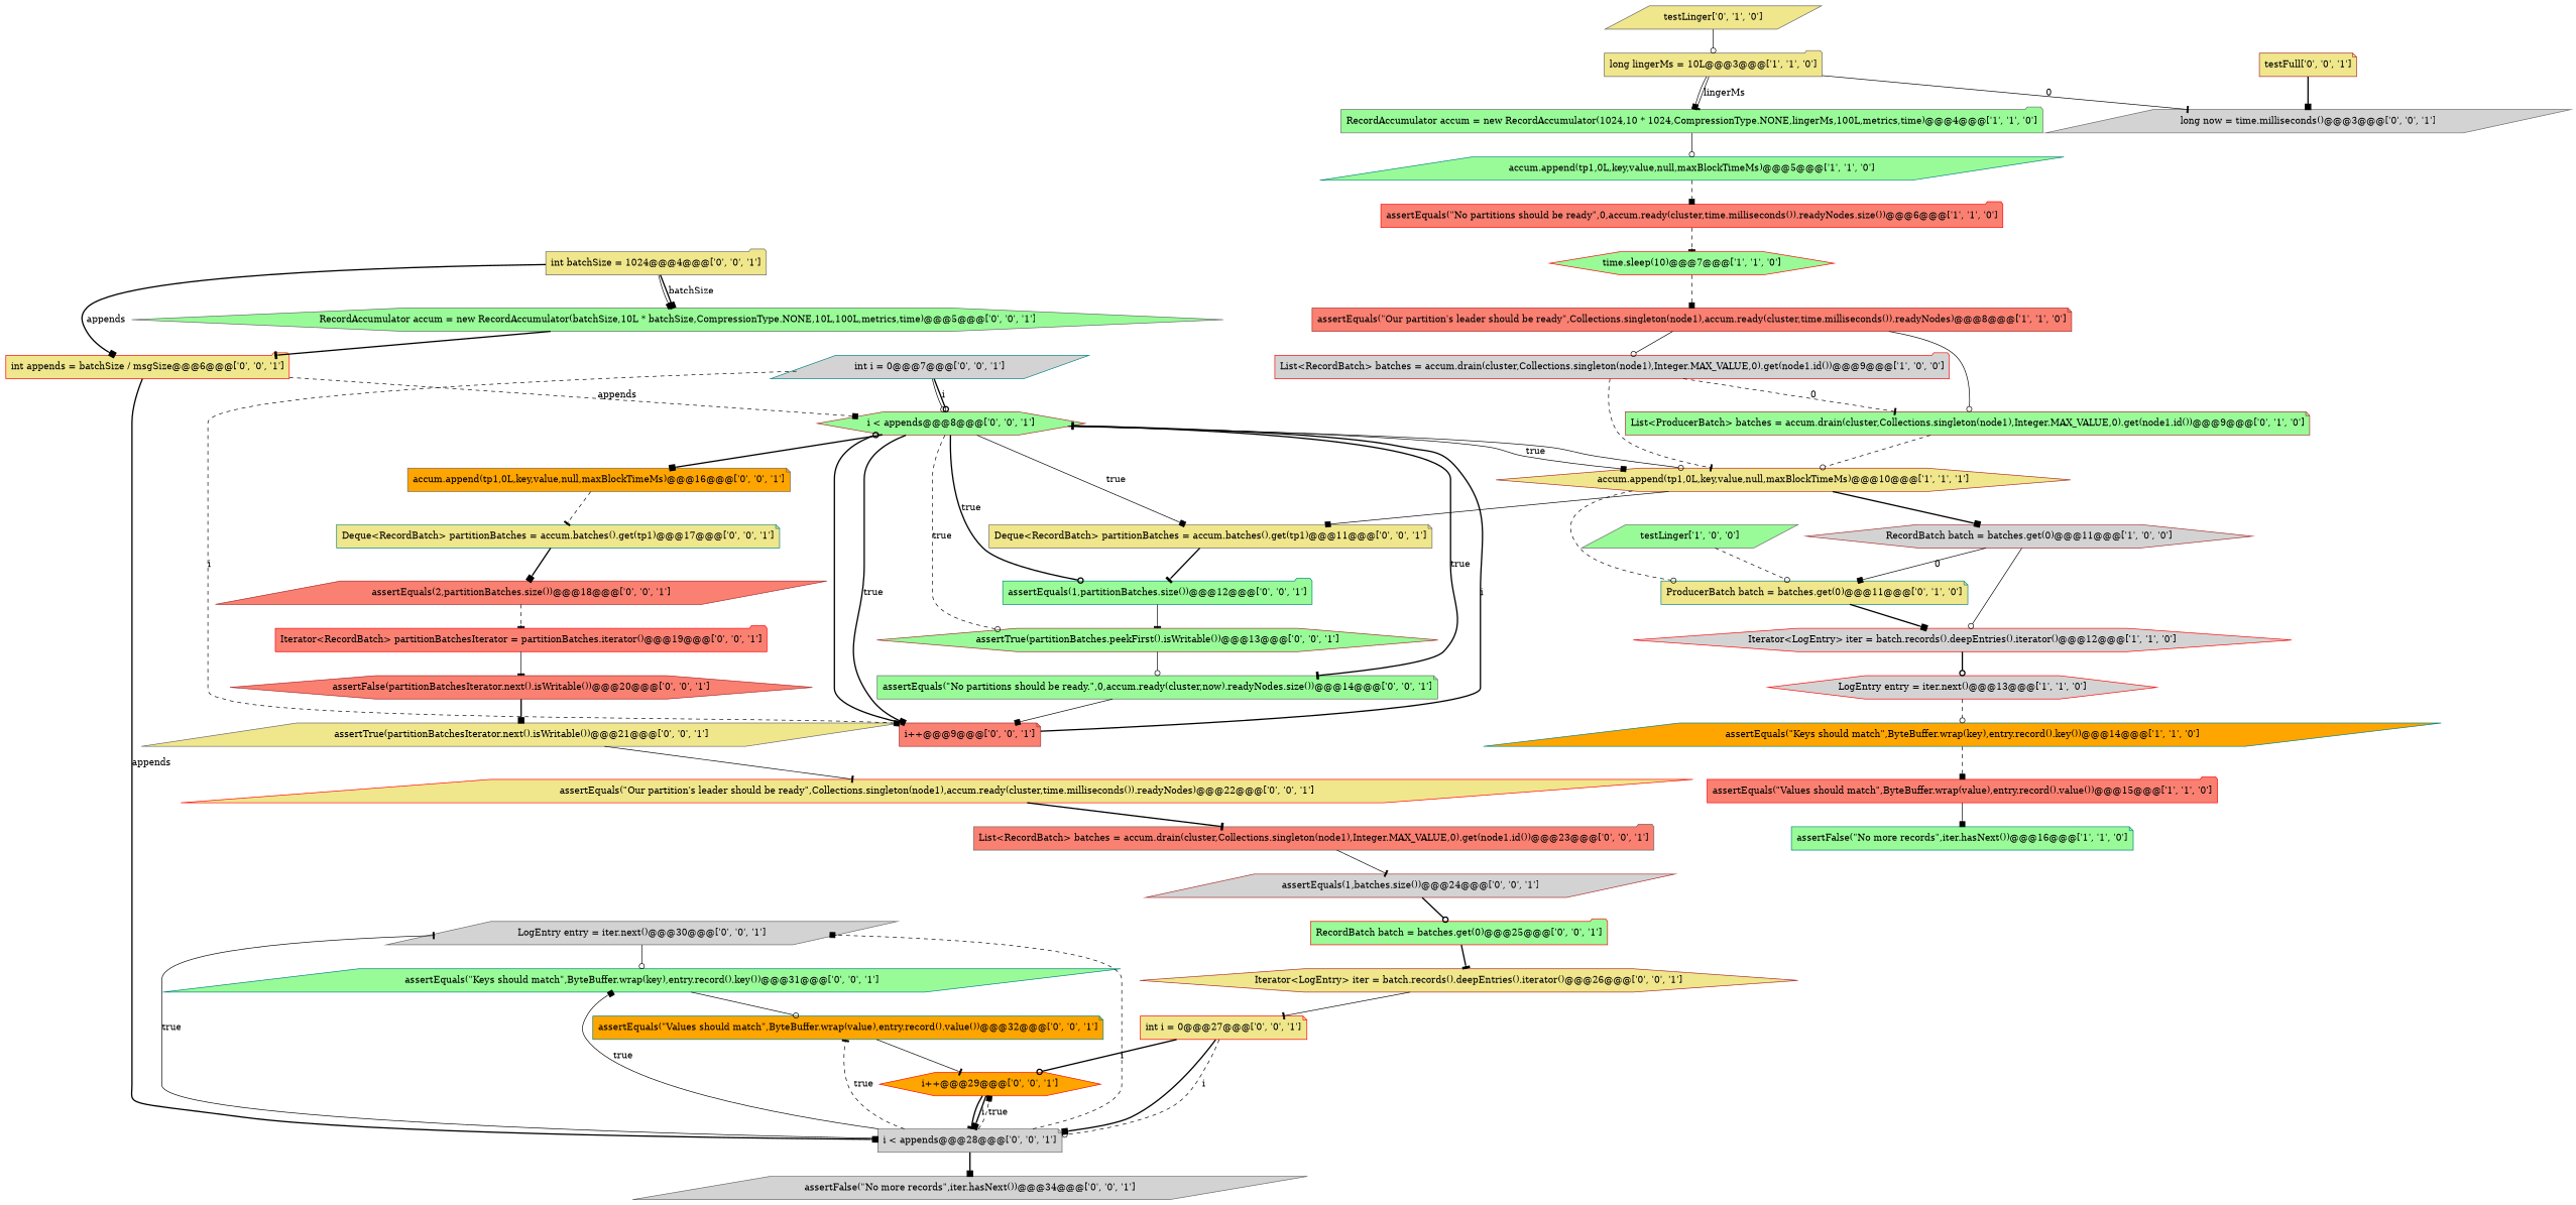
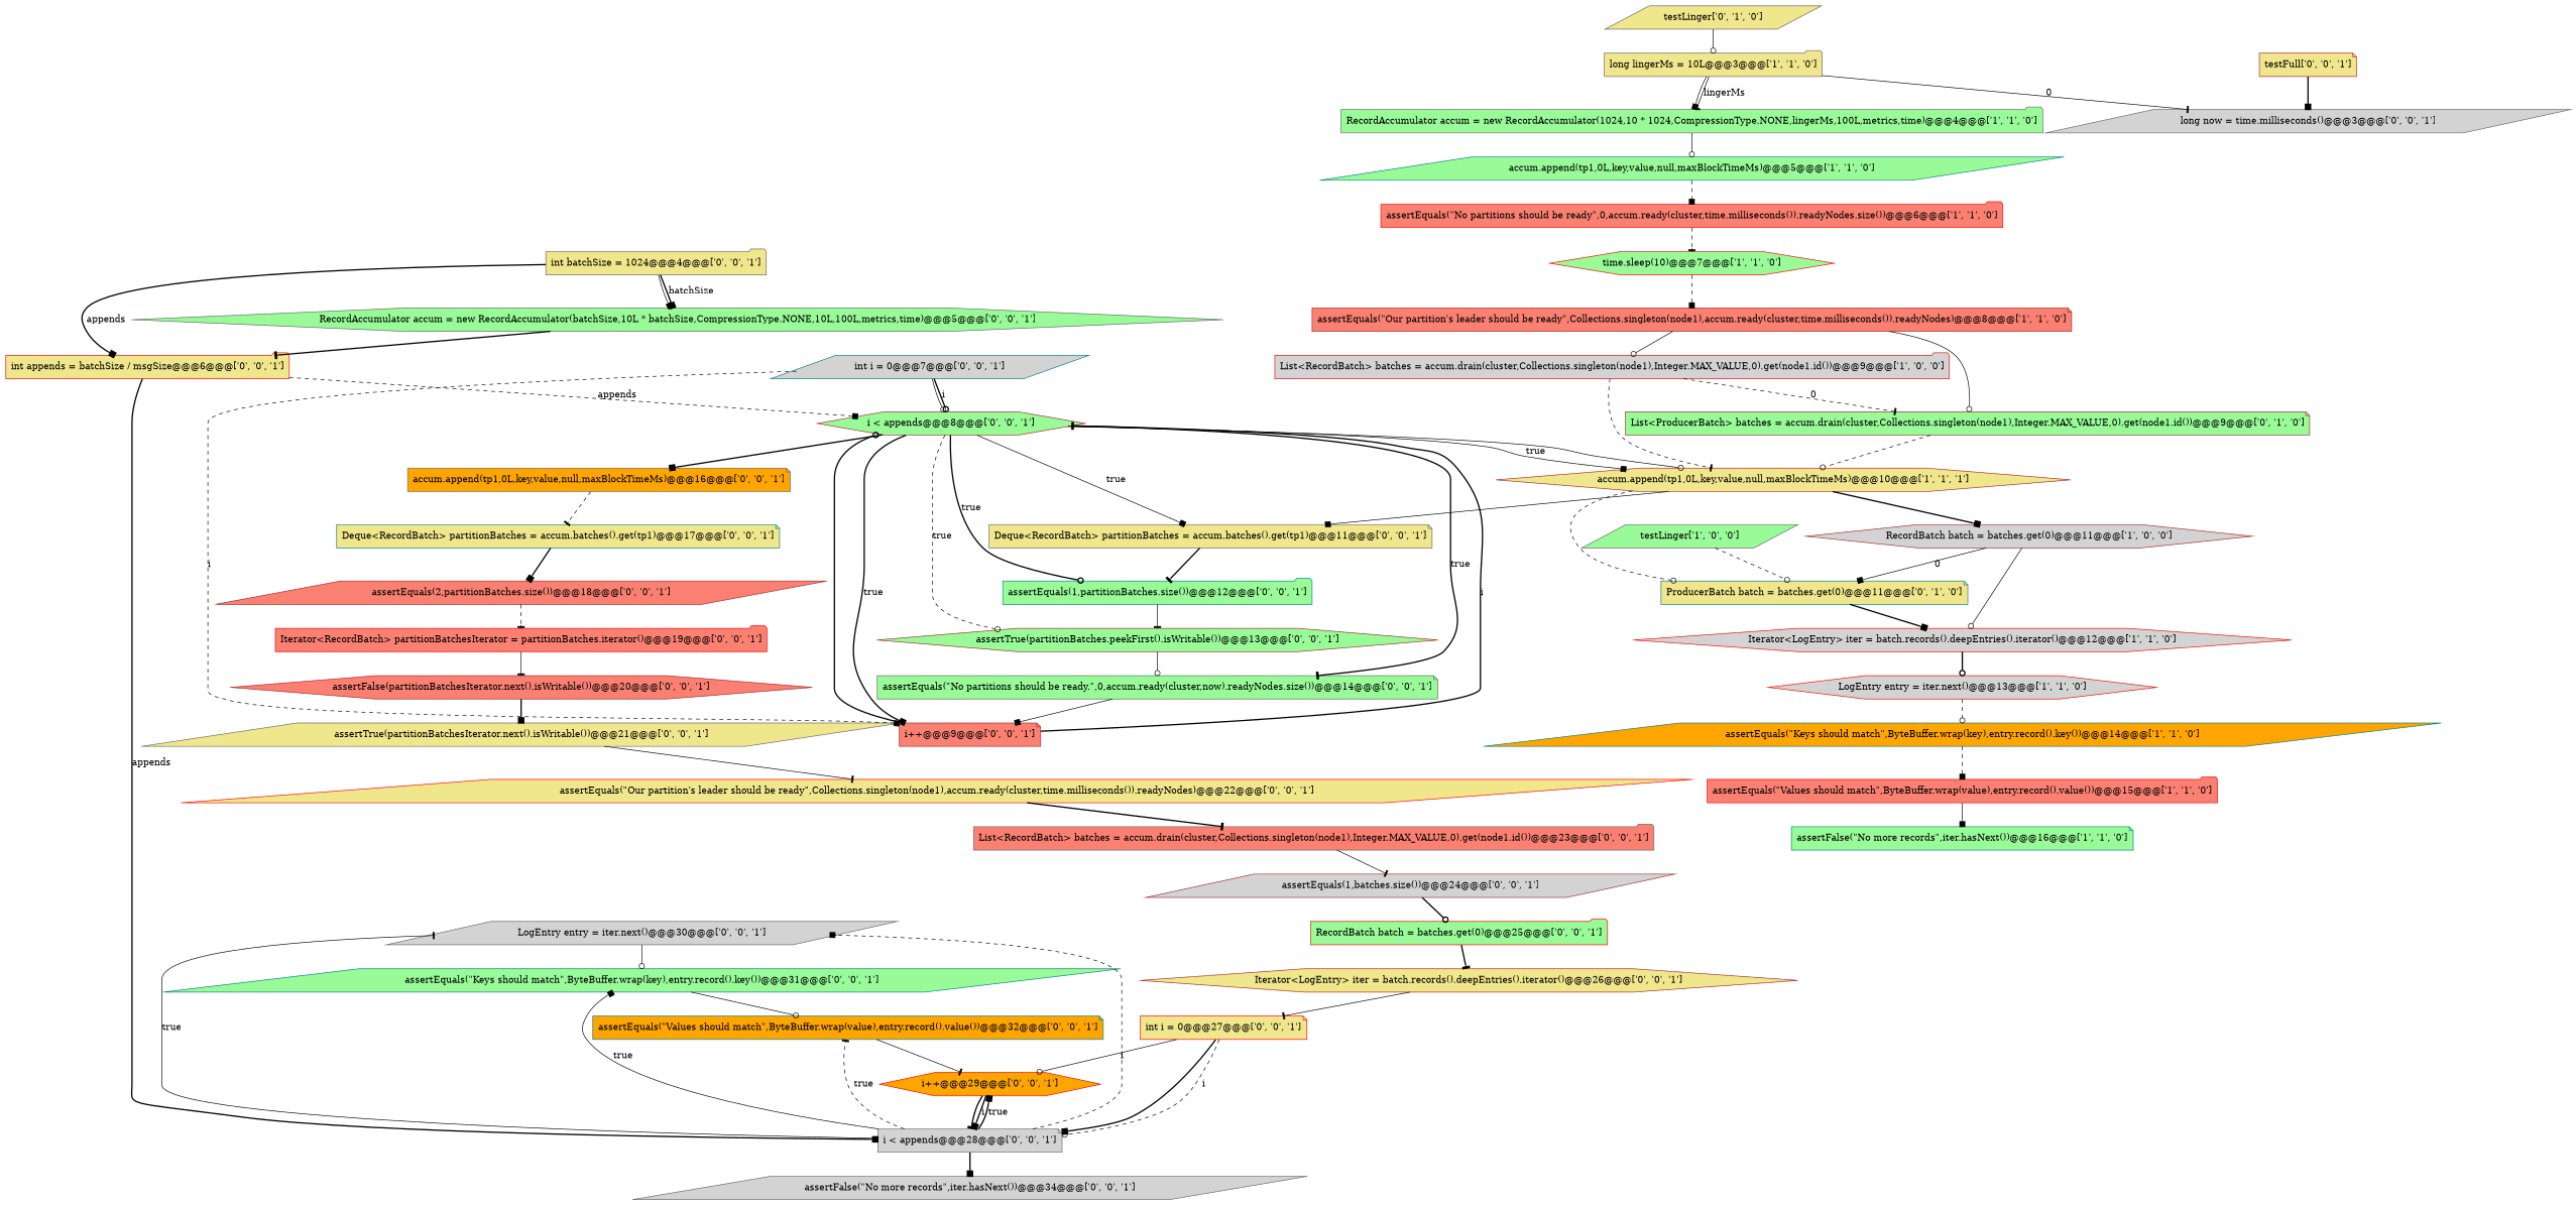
  digraph {
    node [color=gray40 fillcolor=palegreen shape=parallelogram style=filled]
    edge [arrowhead=box style=solid]
    n1 [fillcolor=lightgrey label="LogEntry entry = iter.next()@@@30@@@['0', '0', '1']"]
    n2 [color=teal label="assertEquals(\"Keys should match\",ByteBuffer.wrap(key),entry.record().key())@@@31@@@['0', '0', '1']"]
    n3 [color=teal fillcolor=orange label="assertEquals(\"Values should match\",ByteBuffer.wrap(value),entry.record().value())@@@32@@@['0', '0', '1']" shape=note]
    n4 [fillcolor=khaki label="int batchSize = 1024@@@4@@@['0', '0', '1']" shape=folder]
    n5 [color=red fillcolor=khaki label="int appends = batchSize / msgSize@@@6@@@['0', '0', '1']" shape=folder]
    n6 [label="RecordAccumulator accum = new RecordAccumulator(batchSize,10L * batchSize,CompressionType.NONE,10L,100L,metrics,time)@@@5@@@['0', '0', '1']" shape=hexagon]
    n7 [color=brown label="i < appends@@@8@@@['0', '0', '1']" shape=hexagon]
    n8 [fillcolor=lightgrey label="i < appends@@@28@@@['0', '0', '1']" shape=note]
    n9 [color=red fillcolor=lightgrey label="List<RecordBatch> batches = accum.drain(cluster,Collections.singleton(node1),Integer.MAX_VALUE,0).get(node1.id())@@@9@@@['1', '0', '0']" shape=folder]
    n10 [color=brown label="List<ProducerBatch> batches = accum.drain(cluster,Collections.singleton(node1),Integer.MAX_VALUE,0).get(node1.id())@@@9@@@['0', '1', '0']" shape=note]
    n11 [color=brown fillcolor=khaki label="accum.append(tp1,0L,key,value,null,maxBlockTimeMs)@@@10@@@['1', '1', '1']" shape=hexagon]
    n12 [color=teal fillcolor=khaki label="ProducerBatch batch = batches.get(0)@@@11@@@['0', '1', '0']" shape=note]
    n13 [color=brown fillcolor=lightgrey label="RecordBatch batch = batches.get(0)@@@11@@@['1', '0', '0']" shape=hexagon]
    n14 [fillcolor=khaki label="Deque<RecordBatch> partitionBatches = accum.batches().get(tp1)@@@11@@@['0', '0', '1']" shape=note]
    n15 [color=red fillcolor=orange label="i++@@@29@@@['0', '0', '1']" shape=hexagon]
    n16 [color=red fillcolor=salmon label="Iterator<RecordBatch> partitionBatchesIterator = partitionBatches.iterator()@@@19@@@['0', '0', '1']" shape=folder]
    n17 [color=brown fillcolor=salmon label="assertFalse(partitionBatchesIterator.next().isWritable())@@@20@@@['0', '0', '1']" shape=hexagon]
    n18 [fillcolor=khaki label="assertTrue(partitionBatchesIterator.next().isWritable())@@@21@@@['0', '0', '1']"]
    n19 [color=teal fillcolor=lightgrey label="int i = 0@@@7@@@['0', '0', '1']"]
    n20 [color=brown fillcolor=salmon label="i++@@@9@@@['0', '0', '1']" shape=note]
    n21 [color=brown label="assertTrue(partitionBatches.peekFirst().isWritable())@@@13@@@['0', '0', '1']" shape=hexagon]
    n22 [label="assertEquals(\"No partitions should be ready.\",0,accum.ready(cluster,now).readyNodes.size())@@@14@@@['0', '0', '1']" shape=note]
    n23 [color=teal label="assertEquals(1,partitionBatches.size())@@@12@@@['0', '0', '1']" shape=folder]
    n24 [fillcolor=orange label="accum.append(tp1,0L,key,value,null,maxBlockTimeMs)@@@16@@@['0', '0', '1']" shape=note]
    n25 [fillcolor=lightgrey label="assertFalse(\"No more records\",iter.hasNext())@@@34@@@['0', '0', '1']"]
    n26 [label="testLinger['1', '0', '0']"]
    n27 [fillcolor=khaki label="long lingerMs = 10L@@@3@@@['1', '1', '0']" shape=folder]
    n28 [label="RecordAccumulator accum = new RecordAccumulator(1024,10 * 1024,CompressionType.NONE,lingerMs,100L,metrics,time)@@@4@@@['1', '1', '0']" shape=folder]
    n29 [fillcolor=lightgrey label="long now = time.milliseconds()@@@3@@@['0', '0', '1']"]
    n30 [color=teal label="accum.append(tp1,0L,key,value,null,maxBlockTimeMs)@@@5@@@['1', '1', '0']"]
    n31 [color=red fillcolor=salmon label="assertEquals(\"No partitions should be ready\",0,accum.ready(cluster,time.milliseconds()).readyNodes.size())@@@6@@@['1', '1', '0']" shape=folder]
    n32 [color=red label="time.sleep(10)@@@7@@@['1', '1', '0']" shape=hexagon]
    n33 [color=brown fillcolor=salmon label="assertEquals(\"Our partition's leader should be ready\",Collections.singleton(node1),accum.ready(cluster,time.milliseconds()).readyNodes)@@@8@@@['1', '1', '0']" shape=note]
    n34 [color=red fillcolor=khaki label="assertEquals(\"Our partition's leader should be ready\",Collections.singleton(node1),accum.ready(cluster,time.milliseconds()).readyNodes)@@@22@@@['0', '0', '1']"]
    n35 [fillcolor=salmon label="List<RecordBatch> batches = accum.drain(cluster,Collections.singleton(node1),Integer.MAX_VALUE,0).get(node1.id())@@@23@@@['0', '0', '1']" shape=folder]
    n36 [color=brown fillcolor=lightgrey label="assertEquals(1,batches.size())@@@24@@@['0', '0', '1']"]
    n37 [color=red fillcolor=lightgrey label="LogEntry entry = iter.next()@@@13@@@['1', '1', '0']" shape=hexagon]
    n38 [color=teal fillcolor=orange label="assertEquals(\"Keys should match\",ByteBuffer.wrap(key),entry.record().key())@@@14@@@['1', '1', '0']"]
    n39 [color=red fillcolor=salmon label="assertEquals(\"Values should match\",ByteBuffer.wrap(value),entry.record().value())@@@15@@@['1', '1', '0']" shape=folder]
    n40 [color=teal label="assertFalse(\"No more records\",iter.hasNext())@@@16@@@['1', '1', '0']" shape=note]
    n41 [color=red label="RecordBatch batch = batches.get(0)@@@25@@@['0', '0', '1']" shape=folder]
    n42 [color=brown fillcolor=khaki label="Iterator<LogEntry> iter = batch.records().deepEntries().iterator()@@@26@@@['0', '0', '1']" shape=hexagon]
    n43 [color=red fillcolor=khaki label="int i = 0@@@27@@@['0', '0', '1']" shape=note]
    n44 [color=red fillcolor=lightgrey label="Iterator<LogEntry> iter = batch.records().deepEntries().iterator()@@@12@@@['1', '1', '0']" shape=hexagon]
    n45 [color=teal fillcolor=khaki label="Deque<RecordBatch> partitionBatches = accum.batches().get(tp1)@@@17@@@['0', '0', '1']" shape=note]
    n46 [color=brown fillcolor=salmon label="assertEquals(2,partitionBatches.size())@@@18@@@['0', '0', '1']"]
    n47 [color=brown fillcolor=khaki label="testFull['0', '0', '1']" shape=note]
    n48 [fillcolor=khaki label="testLinger['0', '1', '0']"]
    n1 -> n2 [arrowhead=odot]
    n2 -> n3 [arrowhead=odot]
    n3 -> n15 [arrowhead=tee]
    n4 -> n5 [label=appends style=bold]
    n4 -> n6
    n4 -> n6 [label=batchSize style=bold]
    n5 -> n7 [label=appends style=dashed]
    n5 -> n8 [label=appends style=bold]
    n6 -> n5 [arrowhead=tee style=bold]
    n7 -> n11 [label=true]
    n7 -> n11 [arrowhead=odot]
    n7 -> n14 [label=true]
    n7 -> n20 [label=true style=bold]
    n7 -> n21 [arrowhead=odot label=true style=dashed]
    n7 -> n22 [arrowhead=tee label=true style=bold]
    n7 -> n23 [arrowhead=odot label=true style=bold]
    n7 -> n24 [style=bold]
    n8 -> n1 [arrowhead=tee label=true]
    n8 -> n1 [style=dashed]
    n8 -> n2 [label=true]
    n8 -> n3 [arrowhead=tee label=true style=dashed]
-   n8 -> n15 [label=true style=dashed]
+   n8 -> n15 [label=true style=bold]
    n8 -> n25 [style=bold]
    n9 -> n10 [arrowhead=tee label=0 style=dashed]
    n9 -> n11 [arrowhead=tee style=dashed]
    n10 -> n11 [arrowhead=odot style=dashed]
    n11 -> n12 [arrowhead=odot style=dashed]
    n11 -> n13 [style=bold]
    n11 -> n14
    n12 -> n44 [style=bold]
    n13 -> n12 [label=0]
    n13 -> n44 [arrowhead=odot]
    n14 -> n23 [arrowhead=tee style=bold]
    n15 -> n8 [label=i style=bold]
    n15 -> n8 [arrowhead=tee style=bold]
    n16 -> n17 [arrowhead=tee]
    n17 -> n18 [style=bold]
    n18 -> n34 [arrowhead=tee]
    n19 -> n7 [arrowhead=odot]
    n19 -> n7 [arrowhead=odot label=i style=bold]
    n19 -> n20 [label=i style=dashed]
    n20 -> n7 [arrowhead=odot style=bold]
    n20 -> n7 [arrowhead=tee label=i style=bold]
    n21 -> n22 [arrowhead=odot]
    n22 -> n20
    n23 -> n21 [arrowhead=tee]
    n24 -> n45 [arrowhead=tee style=dashed]
    n26 -> n12 [arrowhead=odot style=dashed]
    n27 -> n28
    n27 -> n28 [arrowhead=tee label=lingerMs]
    n27 -> n29 [arrowhead=tee label=0]
    n28 -> n30 [arrowhead=odot]
    n30 -> n31 [style=dashed]
    n31 -> n32 [arrowhead=tee style=dashed]
    n32 -> n33 [style=dashed]
    n33 -> n9 [arrowhead=odot]
    n33 -> n10 [arrowhead=odot]
    n34 -> n35 [arrowhead=tee style=bold]
    n35 -> n36 [arrowhead=tee]
    n36 -> n41 [arrowhead=odot style=bold]
    n37 -> n38 [arrowhead=odot style=dashed]
    n38 -> n39 [style=dashed]
    n39 -> n40
    n41 -> n42 [arrowhead=tee style=bold]
    n42 -> n43 [arrowhead=tee]
    n43 -> n8 [style=bold]
    n43 -> n8 [arrowhead=odot label=i style=dashed]
-   n43 -> n15 [arrowhead=odot label=i style=bold]
+   n43 -> n15 [arrowhead=odot label=i]
    n44 -> n37 [arrowhead=odot style=bold]
    n45 -> n46 [style=bold]
    n46 -> n16 [arrowhead=tee style=dashed]
    n47 -> n29 [style=bold]
    n48 -> n27 [arrowhead=odot]
  }
